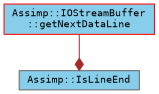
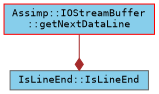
  digraph {
    rankdir=TB
    node [fillcolor=skyblue fontname=Terminal fontsize=10 shape=box style=filled]
    n1 [color=red fontcolor=black height=0.2 label="Assimp::IOStreamBuffer\l::getNextDataLine" width=0.4]
-   n2 [color=gray40 height=0.2 label="Assimp::IsLineEnd" width=0.4]
+   n2 [color=gray40 height=0.2 label="IsLineEnd::IsLineEnd" width=0.4]
    n1 -> n2 [color=brown fontname=Terminal fontsize=10 labelfontname=Helvetica labelfontsize=10 style=solid arrowhead=diamond]
  }
